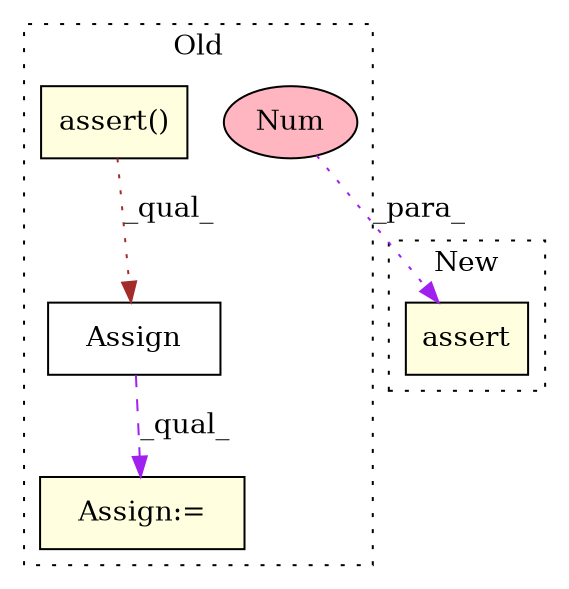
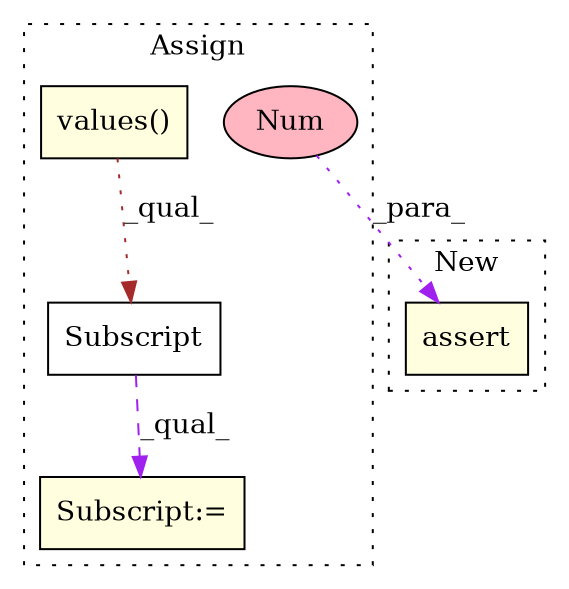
  digraph {
    node [fillcolor=lightyellow shape=box style=filled]
    edge [color=purple style=dotted]
-   n1 [a=75 l=19 label="assert()" s=2654]
-   n2 [a=68 l=3 label="Assign:=" s=2884]
-   n3 [a=63 fillcolor=white l="16,0" label=Assign s="2887,0"]
+   n1 [a=75 l=19 label="values()" s=2654]
+   n2 [a=68 l=3 label="Subscript:=" s=2884]
+   n3 [a=63 fillcolor=white l="16,0" label=Subscript s="2887,0"]
    n4 [a=76 fillcolor=lightpink l=1 label=Num s=2901 shape=ellipse]
    n5 [a=65 l=7 label=assert s=3527]
    subgraph cluster_1 {
-     label=Old
+     label=Assign
      style=dotted
      n1
      n2
      n3
      n4
    }
    subgraph cluster_2 {
      label=New
      style=dotted
      n5
    }
    n1 -> n3 [color=brown label=_qual_]
    n3 -> n2 [label=_qual_ style=dashed]
    n4 -> n5 [label=_para_]
  }
